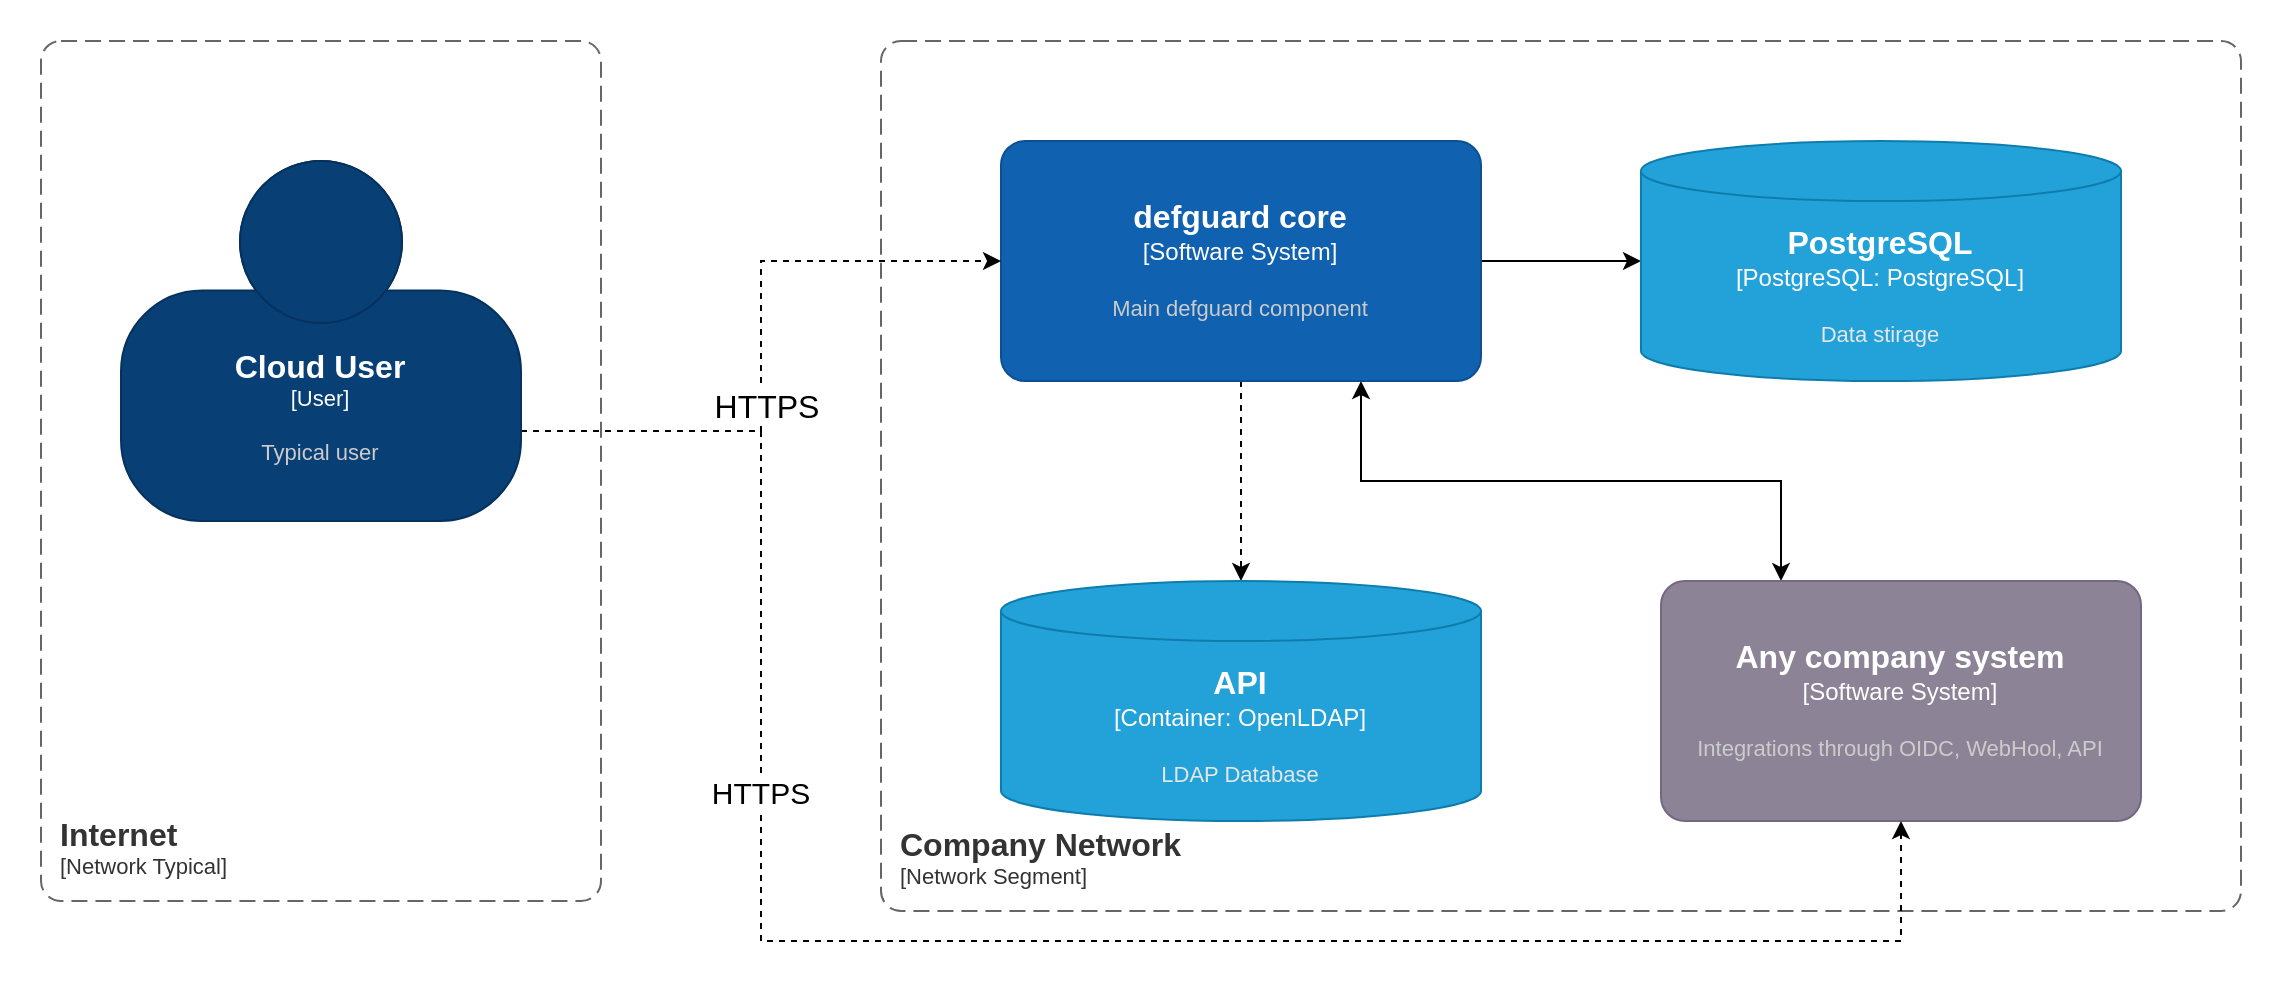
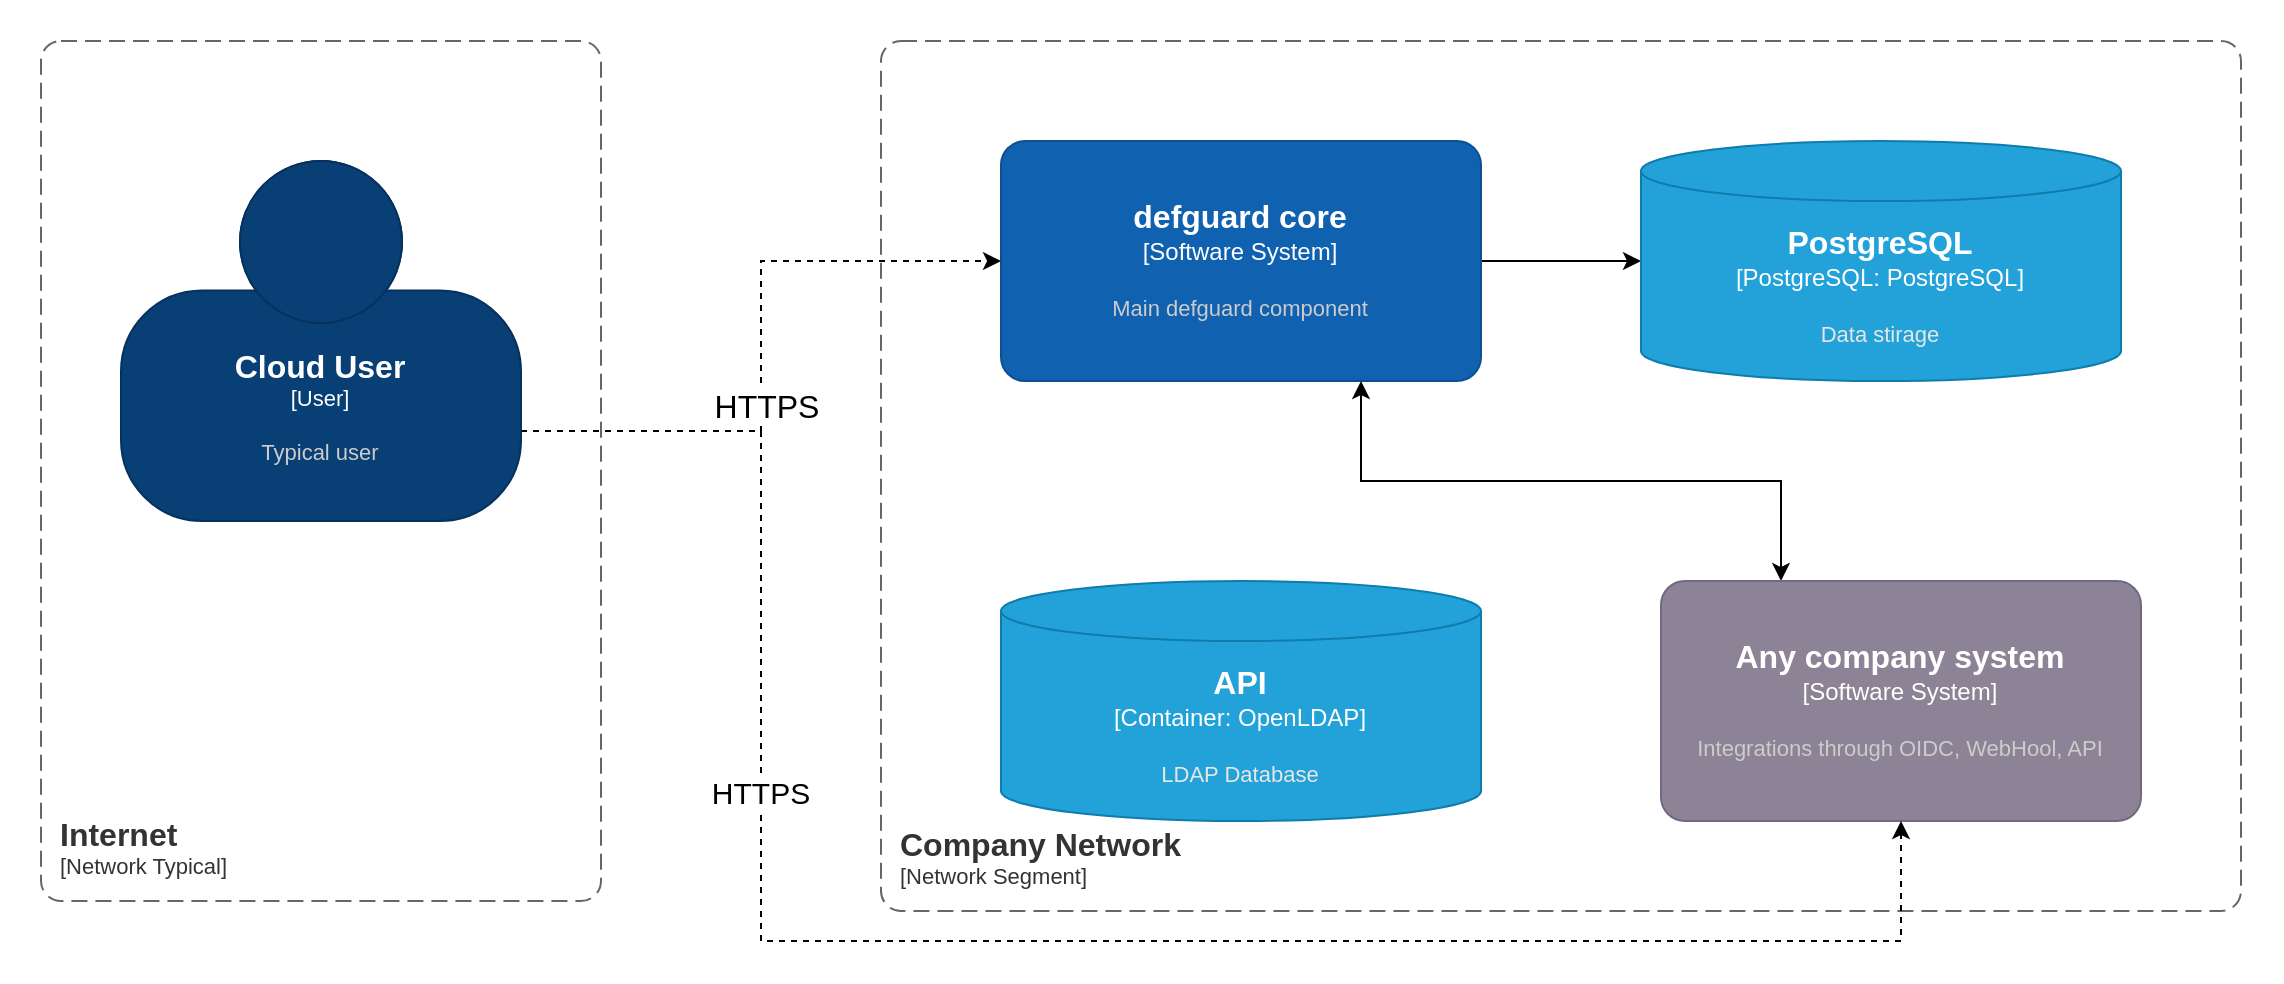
  <mxCell id="0" />
  <mxCell id="1" parent="0" />
  <mxCell id="2" value="" style="edgeStyle=orthogonalEdgeStyle;rounded=0;orthogonalLoop=1;jettySize=auto;html=1;" edge="1" parent="1" source="5" target="6"><mxGeometry relative="1" as="geometry" /></mxCell>
- <mxCell id="3" style="edgeStyle=orthogonalEdgeStyle;rounded=0;orthogonalLoop=1;jettySize=auto;html=1;exitX=0.5;exitY=1;exitDx=0;exitDy=0;exitPerimeter=0;entryX=0.5;entryY=0;entryDx=0;entryDy=0;entryPerimeter=0;dashed=1;" edge="1" parent="1" source="5" target="8"><mxGeometry relative="1" as="geometry" /></mxCell>
  <mxCell id="4" style="edgeStyle=orthogonalEdgeStyle;rounded=0;orthogonalLoop=1;jettySize=auto;html=1;exitX=0.75;exitY=1;exitDx=0;exitDy=0;exitPerimeter=0;strokeColor=none;" edge="1" parent="1" source="5" target="10"><mxGeometry relative="1" as="geometry" /></mxCell>
  <mxCell id="5" value="&lt;font style=&quot;font-size: 16px&quot;&gt;&lt;b&gt;defguard core&lt;/b&gt;&lt;/font&gt;&lt;div&gt;[Software System]&lt;/div&gt;&lt;br&gt;&lt;div&gt;&lt;font style=&quot;font-size: 11px&quot;&gt;&lt;font color=&quot;#cccccc&quot;&gt;Main defguard component&lt;/font&gt;&lt;/div&gt;" style="rounded=1;whiteSpace=wrap;html=1;labelBackgroundColor=none;fillColor=#1061B0;fontColor=#ffffff;align=center;arcSize=10;strokeColor=#0D5091;metaEdit=1;resizable=0;points=[[0.25,0,0],[0.5,0,0],[0.75,0,0],[1,0.25,0],[1,0.5,0],[1,0.75,0],[0.75,1,0],[0.5,1,0],[0.25,1,0],[0,0.75,0],[0,0.5,0],[0,0.25,0]];" vertex="1" parent="1"><mxGeometry x="500" y="70" width="240" height="120" as="geometry" /></mxCell>
  <mxCell id="6" value="&lt;font style=&quot;font-size: 16px&quot;&gt;&lt;b&gt;PostgreSQL&lt;/b&gt;&lt;/font&gt;&lt;div&gt;[PostgreSQL:&amp;nbsp;PostgreSQL]&lt;/div&gt;&lt;br&gt;&lt;div&gt;&lt;font style=&quot;font-size: 11px&quot;&gt;&lt;font color=&quot;#E6E6E6&quot;&gt;Data stirage&lt;/font&gt;&lt;/div&gt;" style="shape=cylinder3;size=15;whiteSpace=wrap;html=1;boundedLbl=1;rounded=0;labelBackgroundColor=none;fillColor=#23A2D9;fontSize=12;fontColor=#ffffff;align=center;strokeColor=#0E7DAD;metaEdit=1;points=[[0.5,0,0],[1,0.25,0],[1,0.5,0],[1,0.75,0],[0.5,1,0],[0,0.75,0],[0,0.5,0],[0,0.25,0]];resizable=0;" vertex="1" parent="1"><mxGeometry x="820" y="70" width="240" height="120" as="geometry" /></mxCell>
  <mxCell id="7" value="&lt;font style=&quot;font-size: 16px&quot;&gt;&lt;b&gt;&lt;div style=&quot;text-align: left&quot;&gt;Company Network&lt;/div&gt;&lt;/b&gt;&lt;/font&gt;&lt;div style=&quot;text-align: left&quot;&gt;[Network Segment]&lt;/div&gt;" style="rounded=1;fontSize=11;whiteSpace=wrap;html=1;dashed=1;arcSize=20;fillColor=none;strokeColor=#666666;fontColor=#333333;labelBackgroundColor=none;align=left;verticalAlign=bottom;labelBorderColor=none;spacingTop=0;spacing=10;dashPattern=8 4;metaEdit=1;rotatable=0;perimeter=rectanglePerimeter;noLabel=0;labelPadding=0;allowArrows=0;connectable=0;expand=0;recursiveResize=0;editable=1;pointerEvents=0;absoluteArcSize=1;points=[[0.25,0,0],[0.5,0,0],[0.75,0,0],[1,0.25,0],[1,0.5,0],[1,0.75,0],[0.75,1,0],[0.5,1,0],[0.25,1,0],[0,0.75,0],[0,0.5,0],[0,0.25,0]];" vertex="1" parent="1"><mxGeometry x="440" y="20" width="680" height="435" as="geometry" /></mxCell>
  <mxCell id="8" value="&lt;font style=&quot;font-size: 16px&quot;&gt;&lt;b&gt;API&lt;/b&gt;&lt;/font&gt;&lt;div&gt;[Container:&amp;nbsp;OpenLDAP]&lt;/div&gt;&lt;br&gt;&lt;div&gt;&lt;font style=&quot;font-size: 11px&quot;&gt;&lt;font color=&quot;#E6E6E6&quot;&gt;LDAP Database&lt;/font&gt;&lt;/div&gt;" style="shape=cylinder3;size=15;whiteSpace=wrap;html=1;boundedLbl=1;rounded=0;labelBackgroundColor=none;fillColor=#23A2D9;fontSize=12;fontColor=#ffffff;align=center;strokeColor=#0E7DAD;metaEdit=1;points=[[0.5,0,0],[1,0.25,0],[1,0.5,0],[1,0.75,0],[0.5,1,0],[0,0.75,0],[0,0.5,0],[0,0.25,0]];resizable=0;" vertex="1" parent="1"><mxGeometry x="500" y="290" width="240" height="120" as="geometry" /></mxCell>
  <mxCell id="9" style="edgeStyle=orthogonalEdgeStyle;rounded=0;orthogonalLoop=1;jettySize=auto;html=1;exitX=0.25;exitY=0;exitDx=0;exitDy=0;exitPerimeter=0;entryX=0.75;entryY=1;entryDx=0;entryDy=0;entryPerimeter=0;startArrow=classic;startFill=1;" edge="1" parent="1" source="10" target="5"><mxGeometry relative="1" as="geometry" /></mxCell>
  <mxCell id="10" value="&lt;font style=&quot;font-size: 16px&quot;&gt;&lt;b&gt;Any company system&lt;/b&gt;&lt;/font&gt;&lt;div&gt;[Software System]&lt;/div&gt;&lt;br&gt;&lt;div&gt;&lt;font style=&quot;font-size: 11px&quot;&gt;&lt;font color=&quot;#cccccc&quot;&gt;Integrations through OIDC, WebHool, API&lt;/font&gt;&lt;/div&gt;" style="rounded=1;whiteSpace=wrap;html=1;labelBackgroundColor=none;fillColor=#8C8496;fontColor=#ffffff;align=center;arcSize=10;strokeColor=#736782;metaEdit=1;resizable=0;points=[[0.25,0,0],[0.5,0,0],[0.75,0,0],[1,0.25,0],[1,0.5,0],[1,0.75,0],[0.75,1,0],[0.5,1,0],[0.25,1,0],[0,0.75,0],[0,0.5,0],[0,0.25,0]];" vertex="1" parent="1"><mxGeometry x="830" y="290" width="240" height="120" as="geometry" /></mxCell>
  <mxCell id="11" value="&lt;font style=&quot;font-size: 16px&quot;&gt;&lt;b&gt;&lt;div style=&quot;text-align: left&quot;&gt;Internet&lt;/div&gt;&lt;/b&gt;&lt;/font&gt;&lt;div style=&quot;text-align: left&quot;&gt;[Network Typical]&lt;/div&gt;" style="rounded=1;fontSize=11;whiteSpace=wrap;html=1;dashed=1;arcSize=20;fillColor=none;strokeColor=#666666;fontColor=#333333;labelBackgroundColor=none;align=left;verticalAlign=bottom;labelBorderColor=none;spacingTop=0;spacing=10;dashPattern=8 4;metaEdit=1;rotatable=0;perimeter=rectanglePerimeter;noLabel=0;labelPadding=0;allowArrows=0;connectable=0;expand=0;recursiveResize=0;editable=1;pointerEvents=0;absoluteArcSize=1;points=[[0.25,0,0],[0.5,0,0],[0.75,0,0],[1,0.25,0],[1,0.5,0],[1,0.75,0],[0.75,1,0],[0.5,1,0],[0.25,1,0],[0,0.75,0],[0,0.5,0],[0,0.25,0]];" vertex="1" parent="1"><mxGeometry x="20" y="20" width="280" height="430" as="geometry" /></mxCell>
  <mxCell id="12" style="edgeStyle=orthogonalEdgeStyle;rounded=0;orthogonalLoop=1;jettySize=auto;html=1;exitX=1;exitY=0.75;exitDx=0;exitDy=0;exitPerimeter=0;entryX=0;entryY=0.5;entryDx=0;entryDy=0;entryPerimeter=0;dashed=1;" edge="1" parent="1" source="16" target="5"><mxGeometry relative="1" as="geometry" /></mxCell>
  <mxCell id="13" value="&lt;font style=&quot;font-size: 16px;&quot;&gt;HTTPS&lt;/font&gt;" style="edgeLabel;html=1;align=center;verticalAlign=middle;resizable=0;points=[];" vertex="1" connectable="0" parent="12"><mxGeometry x="-0.181" y="-2" relative="1" as="geometry"><mxPoint as="offset" /></mxGeometry></mxCell>
  <mxCell id="14" style="edgeStyle=orthogonalEdgeStyle;rounded=0;orthogonalLoop=1;jettySize=auto;html=1;exitX=1;exitY=0.75;exitDx=0;exitDy=0;exitPerimeter=0;entryX=0.5;entryY=1;entryDx=0;entryDy=0;entryPerimeter=0;dashed=1;" edge="1" parent="1" source="16" target="10"><mxGeometry relative="1" as="geometry"><Array as="points"><mxPoint x="380" y="215" /><mxPoint x="380" y="470" /><mxPoint x="950" y="470" /></Array></mxGeometry></mxCell>
  <mxCell id="15" value="&lt;font style=&quot;font-size: 15px;&quot;&gt;HTTPS&lt;/font&gt;" style="edgeLabel;html=1;align=center;verticalAlign=middle;resizable=0;points=[];" vertex="1" connectable="0" parent="14"><mxGeometry x="-0.403" y="-1" relative="1" as="geometry"><mxPoint as="offset" /></mxGeometry></mxCell>
  <mxCell id="16" value="&lt;font style=&quot;font-size: 16px&quot;&gt;&lt;b&gt;Cloud User&lt;/b&gt;&lt;/font&gt;&lt;div&gt;[User]&lt;/div&gt;&lt;br&gt;&lt;div&gt;&lt;font style=&quot;font-size: 11px&quot;&gt;&lt;font color=&quot;#cccccc&quot;&gt;Typical user&lt;/font&gt;&lt;/div&gt;" style="html=1;fontSize=11;dashed=0;whiteSpace=wrap;fillColor=#083F75;strokeColor=#06315C;fontColor=#ffffff;shape=mxgraph.c4.person2;align=center;metaEdit=1;points=[[0.5,0,0],[1,0.5,0],[1,0.75,0],[0.75,1,0],[0.5,1,0],[0.25,1,0],[0,0.75,0],[0,0.5,0]];resizable=0;" vertex="1" parent="1"><mxGeometry x="60" y="80" width="200" height="180" as="geometry" /></mxCell>
